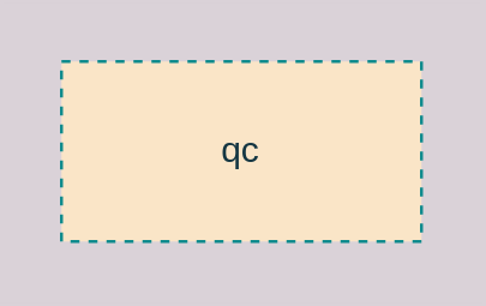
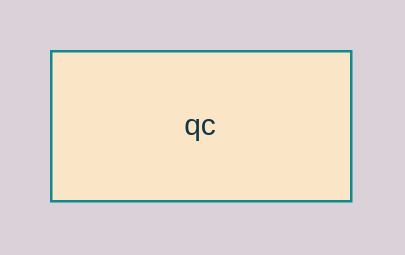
  <mxCell id="0" />
  <mxCell id="1" parent="0" />
- <mxCell id="2" value="qc" style="rounded=0;whiteSpace=wrap;html=1;fillColor=#FAE5C7;strokeColor=#0F8B8D;fontColor=#143642;dashed=1;" parent="1" vertex="1"><mxGeometry x="20" y="20" width="120" height="60" as="geometry" /></mxCell>
+ <mxCell id="2" value="qc" style="rounded=0;whiteSpace=wrap;html=1;fillColor=#FAE5C7;strokeColor=#0F8B8D;fontColor=#143642;" parent="1" vertex="1"><mxGeometry x="20" y="20" width="120" height="60" as="geometry" /></mxCell>
